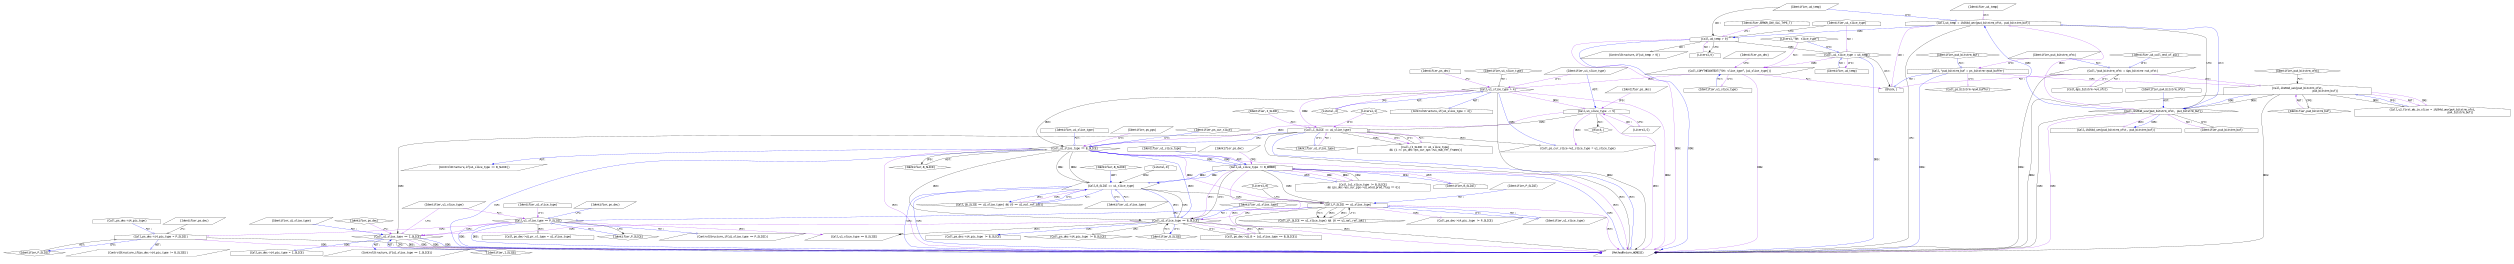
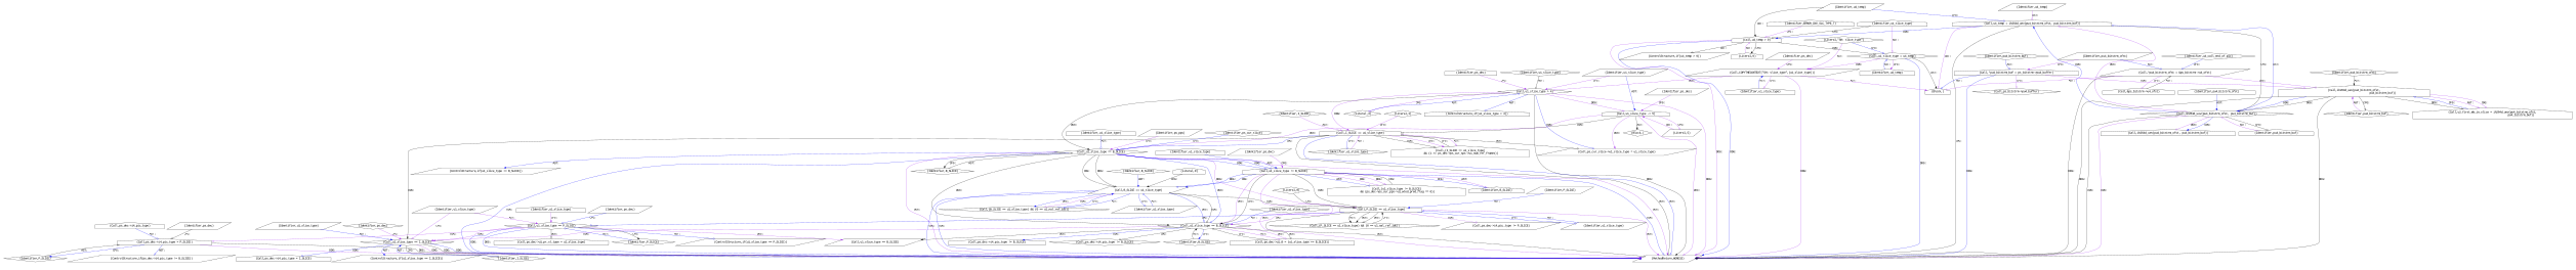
  digraph {
    fontname="Liberation Mono"
    node [fontname="Liberation Mono" shape=house]
    edge [arrowhead=normal color=purple fontname="Liberation Mono"]
    n1 [label="(Call,ps_dec->i4_pic_type = P_SLICE)"]
    n2 [label="(ControlStructure,if(ps_dec->i4_pic_type != B_SLICE))" shape=parallelogram]
    n3 [label="(Identifier,P_SLICE)" shape=diamond]
    n4 [label="(MethodReturn,WORD32)" shape=parallelogram]
    n5 [label="(Call,u1_slice_type == P_SLICE)" shape=diamond]
    n6 [label="(Call,ps_dec->u1_pr_sl_type = u1_slice_type)"]
    n7 [label="(Call,u1_slice_type == B_SLICE)" shape=parallelogram]
    n8 [label="(ControlStructure,if(u1_slice_type == P_SLICE))" shape=parallelogram]
    n9 [label="(Identifier,P_SLICE)" shape=diamond]
    n10 [label="(Call,u1_slice_type == I_SLICE)" shape=diamond]
    n11 [label="(Call,ps_dec->i4_pic_type = I_SLICE)"]
    n12 [label="(ControlStructure,if(u1_slice_type == I_SLICE))" shape=parallelogram]
    n13 [label="(Identifier,I_SLICE)" shape=diamond]
    n14 [label="(Call,u1_slice_type == B_SLICE)" shape=diamond]
    n15 [label="(Call,ps_dec->i4_pic_type != B_SLICE)" shape=diamond]
    n16 [label="(Identifier,B_SLICE)" shape=diamond]
    n17 [label="(Call,ps_dec->u1_B = (u1_slice_type == B_SLICE))"]
    n18 [label="(Call,ps_dec->i4_pic_type != B_SLICE)"]
    n19 [label="(Call,B_SLICE == u1_slice_type)" shape=parallelogram]
    n20 [label="(Call,P_SLICE == u1_slice_type)"]
    n21 [label="(Call,(B_SLICE == u1_slice_type) && (0 == u1_nal_ref_idc))" shape=diamond]
    n22 [label="(Identifier,u1_slice_type)" shape=parallelogram]
    n23 [label="(Call,(P_SLICE == u1_slice_type) && (0 == u1_nal_ref_idc))" shape=diamond]
    n24 [label="(Call,ps_dec->i4_pic_type != P_SLICE)" shape=parallelogram]
    n25 [label="(Identifier,u1_slice_type)" shape=parallelogram]
    n26 [label="(Call,u1_slice_type == B_SLICE)" shape=diamond]
-   n27 [label="(Call,u1_slice_type != B_ERROR)"]
+   n27 [label="(Call,u1_slice_type != B_SLICE)"]
    n28 [label="(Identifier,B_SLICE)" shape=diamond]
    n29 [label="(ControlStructure,if(u1_slice_type == B_SLICE))" shape=parallelogram]
    n30 [label="(Identifier,B_SLICE)"]
    n31 [label="(Call,(u1_slice_type != B_SLICE)\n && (ps_dec->ps_cur_pps->u1_wted_pred_flag == 0))"]
    n32 [label="(Call,u1_slice_type -= 5)"]
    n33 [label="(Call,I_SLICE == u1_slice_type)"]
    n34 [label="(Call,ps_cur_slice->u1_slice_type = u1_slice_type)" shape=parallelogram]
    n35 [label="(Literal,5)" shape=parallelogram]
    n36 [label="(Block,)" shape=diamond]
    n37 [label="(Call,(I_SLICE == u1_slice_type)\n && (1 >= ps_dec->ps_cur_sps->u1_num_ref_frames))"]
    n38 [label="(Identifier,u1_slice_type)" shape=diamond]
    n39 [label="(Call,u1_slice_type > 4)" shape=diamond]
    n40 [label="(Literal,4)" shape=diamond]
    n41 [label="(ControlStructure,if(u1_slice_type > 4))"]
    n42 [label="(Call,COPYTHECONTEXT(\"SH: slice_type\",(u1_slice_type)))" shape=parallelogram]
    n43 [label="(Identifier,u1_slice_type)"]
    n44 [label="(Block,)"]
    n45 [label="(Call,u1_slice_type = u4_temp)" shape=diamond]
    n46 [label="(Identifier,u4_temp)"]
    n47 [label="(Call,u4_temp > 9)"]
    n48 [label="(Literal,9)"]
    n49 [label="(ControlStructure,if(u4_temp > 9))" shape=parallelogram]
    n50 [label="(Call,u4_temp = ih264d_uev(pu4_bitstrm_ofst, pu4_bitstrm_buf))"]
    n51 [label="(Call,ih264d_uev(pu4_bitstrm_ofst, pu4_bitstrm_buf))" shape=diamond]
    n52 [label="(Identifier,pu4_bitstrm_buf)"]
    n53 [label="(Call,ih264d_uev(pu4_bitstrm_ofst, pu4_bitstrm_buf))"]
    n54 [label="(Call,ih264d_uev(pu4_bitstrm_ofst,\n                                     pu4_bitstrm_buf))"]
    n55 [label="(Call,u2_first_mb_in_slice = ih264d_uev(pu4_bitstrm_ofst,\n                                     pu4_bitstrm_buf))"]
    n56 [label="(Identifier,pu4_bitstrm_buf)" shape=diamond]
    n57 [label="(Call,*pu4_bitstrm_ofst = &ps_bitstrm->u4_ofst)" shape=parallelogram]
    n58 [label="(Call,&ps_bitstrm->u4_ofst)"]
    n59 [label="(Call,*pu4_bitstrm_buf = ps_bitstrm->pu4_buffer)"]
    n60 [label="(Call,ps_bitstrm->pu4_buffer)" shape=diamond]
    n61 [label="(Identifier,u1_slice_type)"]
    n62 [label="(Identifier,u1_slice_type)" shape=parallelogram]
    n63 [label="(Identifier,B_SLICE)" shape=diamond]
    n64 [label="(Identifier,pu4_bitstrm_ofst)" shape=parallelogram]
    n65 [label="(Literal,\"SH: slice_type\")" shape=diamond]
    n66 [label="(Identifier,u1_slice_type)"]
    n67 [label="(Identifier,pu4_bitstrm_ofst)"]
    n68 [label="(Identifier,ps_pps)" shape=parallelogram]
    n69 [label="(Identifier,ps_dec)" shape=diamond]
    n70 [label="(Literal,1)" shape=diamond]
    n71 [label="(Identifier,ps_dec)" shape=parallelogram]
    n72 [label="(Identifier,ps_dec)"]
    n73 [label="(Identifier,ERROR_INV_SLC_TYPE_T)"]
    n74 [label="(Identifier,ps_dec)" shape=parallelogram]
    n75 [label="(Identifier,u4_temp)" shape=parallelogram]
    n76 [label="(Literal,0)" shape=diamond]
    n77 [label="(Identifier,ps_cur_slice)" shape=diamond]
    n78 [label="(Identifier,u4_call_end_of_pic)" shape=diamond]
    n79 [label="(Identifier,I_SLICE)" shape=diamond]
    n80 [label="(Call,ps_dec->i4_pic_type)"]
    n81 [label="(Identifier,u1_slice_type)" shape=diamond]
    n82 [label="(Identifier,u4_temp)" shape=parallelogram]
    n83 [label="(Identifier,ps_dec)" shape=parallelogram]
    n84 [label="(Identifier,ps_dec)" shape=parallelogram]
    n85 [label="(Identifier,u1_slice_type)"]
    n86 [label="(Identifier,ps_dec)" shape=parallelogram]
    n87 [label="(Identifier,u1_slice_type)" shape=parallelogram]
    n88 [label="(Identifier,pu4_bitstrm_buf)" shape=diamond]
    n89 [label="(Identifier,P_SLICE)" shape=parallelogram]
    n90 [label="(Literal,0)"]
    n91 [label="(Identifier,u1_slice_type)"]
    n92 [label="(Identifier,pu4_bitstrm_ofst)" shape=diamond]
    n93 [label="(Identifier,u1_slice_type)" shape=diamond]
    n94 [label="(Identifier,u1_slice_type)" shape=parallelogram]
    n1 -> n2 [arrowhead=onormal color=blue label="AST: "]
    n1 -> n3 [color=blue label="CFG: "]
    n1 -> n4 [label="DDG: "]
    n1 -> n4 [arrowhead=odot color=black label="DDG: "]
    n3 -> n1 [arrowhead=onormal color=black label="AST: "]
    n5 -> n1 [arrowhead=onormal label="DDG: "]
    n5 -> n4 [arrowhead=odot color=blue label="DDG: "]
    n5 -> n4 [arrowhead=odot color=blue label="DDG: "]
    n5 -> n6 [arrowhead=onormal color=black label="DDG: "]
    n5 -> n7 [label="DDG: "]
    n5 -> n8 [arrowhead=odot color=blue label="AST: "]
    n5 -> n9 [color=black label="CFG: "]
    n5 -> n10 [label="DDG: "]
    n9 -> n5 [arrowhead=odot color=blue label="AST: "]
    n10 -> n4 [label="DDG: "]
    n10 -> n4 [arrowhead=odot color=black label="DDG: "]
    n10 -> n4 [arrowhead=odot color=blue label="DDG: "]
    n10 -> n11 [arrowhead=odot color=blue label="DDG: "]
    n10 -> n12 [color=blue label="AST: "]
    n10 -> n13 [arrowhead=odot color=black label="CFG: "]
    n13 -> n10 [color=blue label="AST: "]
    n14 -> n7 [color=black label="DDG: "]
    n14 -> n10 [label="DDG: "]
    n14 -> n15 [arrowhead=odot color=black label="DDG: "]
    n14 -> n16 [color=blue label="CFG: "]
    n14 -> n17 [arrowhead=odot label="AST: "]
    n14 -> n17 [arrowhead=odot label="DDG: "]
    n14 -> n17 [arrowhead=odot color=black label="DDG: "]
    n14 -> n18 [color=blue label="DDG: "]
    n16 -> n14 [color=black label="AST: "]
    n17 -> n14 [arrowhead=odot color=black label="CFG: "]
    n19 -> n4 [arrowhead=odot color=blue label="DDG: "]
    n19 -> n4 [color=blue label="DDG: "]
    n19 -> n14 [arrowhead=odot color=black label="DDG: "]
    n19 -> n14 [arrowhead=onormal color=blue label="DDG: "]
    n19 -> n20 [color=black label="DDG: "]
    n19 -> n21 [arrowhead=odot color=blue label="AST: "]
    n19 -> n21 [color=blue label="DDG: "]
    n19 -> n21 [arrowhead=odot label="DDG: "]
    n19 -> n22 [arrowhead=odot color=blue label="CFG: "]
    n20 -> n4 [arrowhead=odot color=black label="DDG: "]
    n20 -> n4 [label="DDG: "]
    n20 -> n5 [arrowhead=odot color=blue label="DDG: "]
    n20 -> n14 [label="DDG: "]
    n20 -> n23 [color=black label="AST: "]
    n20 -> n23 [color=black label="DDG: "]
    n20 -> n23 [arrowhead=onormal color=black label="DDG: "]
    n20 -> n24 [arrowhead=odot label="DDG: "]
    n20 -> n25 [arrowhead=odot color=blue label="CFG: "]
    n21 -> n19 [color=blue label="CFG: "]
    n22 -> n19 [arrowhead=odot color=blue label="AST: "]
    n23 -> n20 [color=black label="CFG: "]
    n25 -> n20 [arrowhead=onormal color=blue label="AST: "]
    n26 -> n4 [label="DDG: "]
    n26 -> n4 [arrowhead=odot color=blue label="DDG: "]
    n26 -> n4 [label="DDG: "]
    n26 -> n14 [arrowhead=onormal color=blue label="DDG: "]
    n26 -> n14 [color=black label="DDG: "]
    n26 -> n19 [arrowhead=onormal color=black label="DDG: "]
    n26 -> n19 [arrowhead=onormal color=black label="DDG: "]
    n26 -> n20 [arrowhead=onormal label="DDG: "]
    n26 -> n27 [arrowhead=onormal color=blue label="DDG: "]
    n26 -> n27 [arrowhead=odot color=blue label="DDG: "]
    n26 -> n28 [color=black label="CFG: "]
    n26 -> n29 [color=blue label="AST: "]
    n27 -> n4 [arrowhead=onormal color=blue label="DDG: "]
    n27 -> n4 [arrowhead=onormal label="DDG: "]
    n27 -> n14 [arrowhead=odot label="DDG: "]
    n27 -> n14 [color=black label="DDG: "]
    n27 -> n19 [color=blue label="DDG: "]
    n27 -> n19 [arrowhead=onormal color=blue label="DDG: "]
    n27 -> n20 [arrowhead=odot color=black label="DDG: "]
    n27 -> n30 [arrowhead=onormal color=blue label="CFG: "]
    n27 -> n31 [arrowhead=odot color=blue label="AST: "]
    n27 -> n31 [arrowhead=odot label="DDG: "]
    n27 -> n31 [arrowhead=onormal label="DDG: "]
    n28 -> n26 [arrowhead=odot color=black label="AST: "]
    n30 -> n27 [arrowhead=onormal label="AST: "]
    n31 -> n27 [arrowhead=odot color=black label="CFG: "]
    n32 -> n4 [arrowhead=onormal label="DDG: "]
    n32 -> n26 [arrowhead=onormal label="DDG: "]
    n32 -> n33 [arrowhead=onormal color=black label="DDG: "]
    n32 -> n34 [label="DDG: "]
    n32 -> n35 [arrowhead=odot label="CFG: "]
    n32 -> n36 [color=black label="AST: "]
    n33 -> n4 [arrowhead=odot color=black label="DDG: "]
    n33 -> n4 [arrowhead=onormal color=blue label="DDG: "]
    n33 -> n10 [color=black label="DDG: "]
    n33 -> n26 [arrowhead=onormal color=blue label="DDG: "]
    n33 -> n34 [arrowhead=odot color=black label="DDG: "]
    n33 -> n37 [arrowhead=onormal label="AST: "]
    n33 -> n37 [arrowhead=onormal color=black label="DDG: "]
    n33 -> n37 [label="DDG: "]
    n33 -> n38 [arrowhead=odot color=blue label="CFG: "]
    n35 -> n32 [label="AST: "]
    n37 -> n33 [arrowhead=onormal color=black label="CFG: "]
    n38 -> n33 [arrowhead=onormal label="AST: "]
    n39 -> n4 [color=black label="DDG: "]
    n39 -> n4 [arrowhead=odot label="DDG: "]
    n39 -> n26 [color=black label="DDG: "]
    n39 -> n32 [arrowhead=onormal label="DDG: "]
    n39 -> n33 [label="DDG: "]
    n39 -> n34 [arrowhead=odot color=blue label="DDG: "]
    n39 -> n40 [arrowhead=onormal label="CFG: "]
    n39 -> n41 [arrowhead=odot color=blue label="AST: "]
    n40 -> n39 [arrowhead=odot color=blue label="AST: "]
    n42 -> n4 [label="DDG: "]
    n42 -> n39 [arrowhead=odot label="DDG: "]
    n42 -> n43 [arrowhead=onormal label="CFG: "]
    n42 -> n44 [label="AST: "]
    n43 -> n42 [color=blue label="AST: "]
    n45 -> n4 [arrowhead=odot color=blue label="DDG: "]
    n45 -> n42 [label="DDG: "]
    n45 -> n44 [color=black label="AST: "]
    n45 -> n46 [label="CFG: "]
    n46 -> n45 [arrowhead=onormal color=blue label="AST: "]
    n47 -> n4 [arrowhead=onormal label="DDG: "]
    n47 -> n4 [color=blue label="DDG: "]
    n47 -> n45 [arrowhead=onormal color=black label="DDG: "]
    n47 -> n48 [color=black label="CFG: "]
    n47 -> n49 [arrowhead=onormal color=black label="AST: "]
    n48 -> n47 [arrowhead=odot label="AST: "]
    n50 -> n4 [arrowhead=odot color=black label="DDG: "]
    n50 -> n44 [arrowhead=onormal label="AST: "]
    n50 -> n47 [color=blue label="DDG: "]
    n50 -> n51 [arrowhead=onormal color=black label="CFG: "]
    n51 -> n4 [label="DDG: "]
    n51 -> n4 [arrowhead=odot color=black label="DDG: "]
    n51 -> n50 [arrowhead=odot color=blue label="AST: "]
    n51 -> n50 [color=blue label="DDG: "]
    n51 -> n50 [arrowhead=onormal label="DDG: "]
    n51 -> n52 [arrowhead=odot color=black label="CFG: "]
    n51 -> n53 [arrowhead=odot label="DDG: "]
    n51 -> n53 [color=blue label="DDG: "]
    n52 -> n51 [arrowhead=odot label="AST: "]
    n54 -> n4 [arrowhead=onormal color=black label="DDG: "]
    n54 -> n4 [color=black label="DDG: "]
    n54 -> n51 [arrowhead=onormal color=black label="DDG: "]
    n54 -> n51 [color=blue label="DDG: "]
    n54 -> n55 [arrowhead=onormal label="AST: "]
    n54 -> n55 [arrowhead=odot label="DDG: "]
    n54 -> n55 [arrowhead=onormal color=black label="DDG: "]
    n54 -> n56 [arrowhead=onormal color=black label="CFG: "]
    n55 -> n54 [arrowhead=onormal color=blue label="CFG: "]
    n56 -> n54 [label="AST: "]
    n57 -> n4 [arrowhead=onormal color=black label="DDG: "]
    n57 -> n44 [arrowhead=odot label="AST: "]
    n57 -> n54 [arrowhead=odot label="DDG: "]
    n57 -> n58 [arrowhead=odot label="CFG: "]
    n58 -> n57 [arrowhead=onormal color=black label="AST: "]
    n59 -> n4 [arrowhead=odot color=blue label="DDG: "]
    n59 -> n44 [arrowhead=onormal color=blue label="AST: "]
    n59 -> n54 [arrowhead=onormal label="DDG: "]
    n59 -> n60 [arrowhead=onormal label="CFG: "]
    n61 -> n45 [arrowhead=onormal label="AST: "]
    n61 -> n47 [arrowhead=odot color=black label="CFG: "]
    n62 -> n10 [color=blue label="AST: "]
    n63 -> n19 [color=blue label="AST: "]
    n64 -> n57 [arrowhead=odot color=blue label="AST: "]
    n64 -> n59 [label="CFG: "]
    n65 -> n42 [label="AST: "]
    n65 -> n45 [arrowhead=onormal color=blue label="CFG: "]
    n66 -> n26 [arrowhead=odot color=blue label="AST: "]
    n67 -> n51 [color=blue label="AST: "]
    n68 -> n26 [label="CFG: "]
    n69 -> n10 [label="CFG: "]
    n70 -> n33 [label="CFG: "]
    n71 -> n27 [label="CFG: "]
    n72 -> n39 [label="CFG: "]
    n73 -> n47 [arrowhead=onormal label="CFG: "]
    n74 -> n5 [arrowhead=odot color=blue label="CFG: "]
    n75 -> n47 [color=black label="AST: "]
    n75 -> n50 [arrowhead=odot color=blue label="CFG: "]
    n76 -> n20 [arrowhead=odot color=black label="CFG: "]
    n77 -> n26 [arrowhead=odot color=blue label="CFG: "]
    n78 -> n57 [arrowhead=odot color=blue label="CFG: "]
    n79 -> n33 [arrowhead=onormal label="AST: "]
    n80 -> n1 [arrowhead=odot color=blue label="AST: "]
    n81 -> n39 [arrowhead=odot color=black label="AST: "]
    n82 -> n50 [arrowhead=onormal label="AST: "]
    n83 -> n42 [label="CFG: "]
    n84 -> n1 [arrowhead=onormal color=black label="CFG: "]
    n85 -> n27 [color=blue label="AST: "]
    n86 -> n32 [label="CFG: "]
    n87 -> n5 [label="AST: "]
    n87 -> n10 [arrowhead=onormal label="CFG: "]
    n88 -> n59 [arrowhead=odot color=blue label="AST: "]
    n89 -> n20 [color=blue label="AST: "]
    n90 -> n19 [color=black label="CFG: "]
    n91 -> n5 [label="CFG: "]
    n92 -> n54 [color=black label="AST: "]
    n93 -> n14 [arrowhead=odot color=blue label="AST: "]
    n94 -> n32 [color=blue label="AST: "]
    n94 -> n39 [label="CFG: "]
  }
